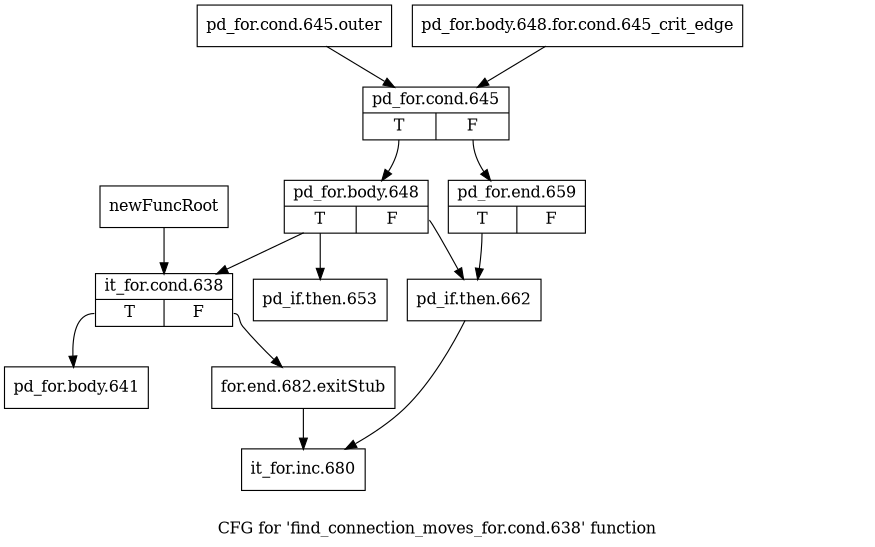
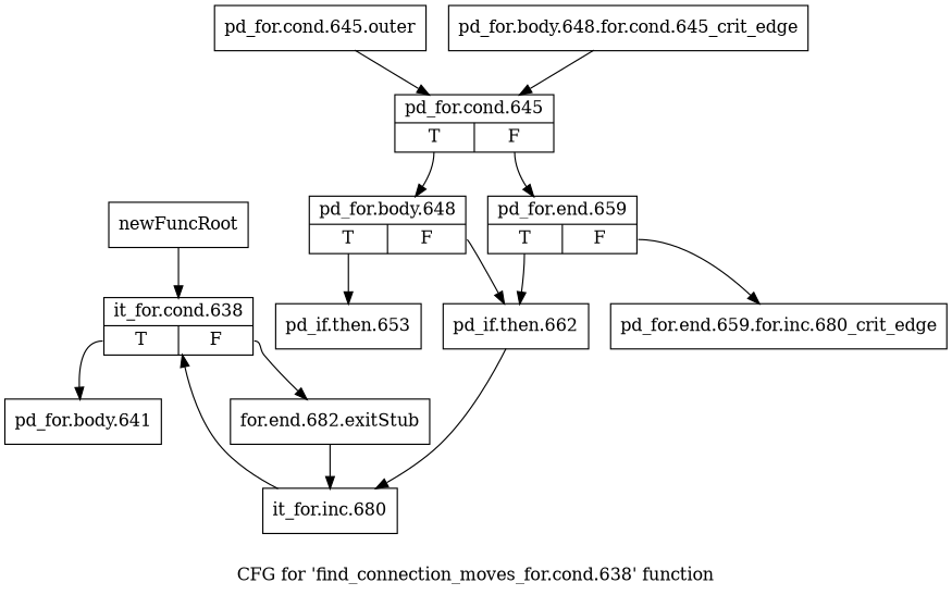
  digraph {
    label="CFG for 'find_connection_moves_for.cond.638' function"
    node [shape=record]
    n1 [label="{newFuncRoot}"]
    n2 [label="{it_for.cond.638|{<s0>T|<s1>F}}"]
    n3 [label="{for.end.682.exitStub}"]
    n4 [label="{pd_for.body.641}"]
    n5 [label="{it_for.inc.680}"]
    n6 [label="{pd_for.cond.645.outer}"]
    n7 [label="{pd_for.cond.645|{<s0>T|<s1>F}}"]
    n8 [label="{pd_for.body.648|{<s0>T|<s1>F}}"]
    n9 [label="{pd_for.end.659|{<s0>T|<s1>F}}"]
    n10 [label="{pd_if.then.653}"]
    n11 [label="{pd_if.then.662}"]
+   n12 [label="{pd_for.end.659.for.inc.680_crit_edge}"]
    n13 [label="{pd_for.body.648.for.cond.645_crit_edge}"]
    n1 -> n2
    n2 -> n3 [tailport=s1]
    n2 -> n4 [tailport=s0]
    n3 -> n5
-   n8 -> n2
+   n5 -> n2
    n6 -> n7
    n7 -> n8 [tailport=s0]
    n7 -> n9 [tailport=s1]
    n8 -> n10 [tailport=s0]
    n8 -> n11 [tailport=s1]
    n9 -> n11 [tailport=s0]
+   n9 -> n12 [tailport=s1]
    n11 -> n5
    n13 -> n7
  }
